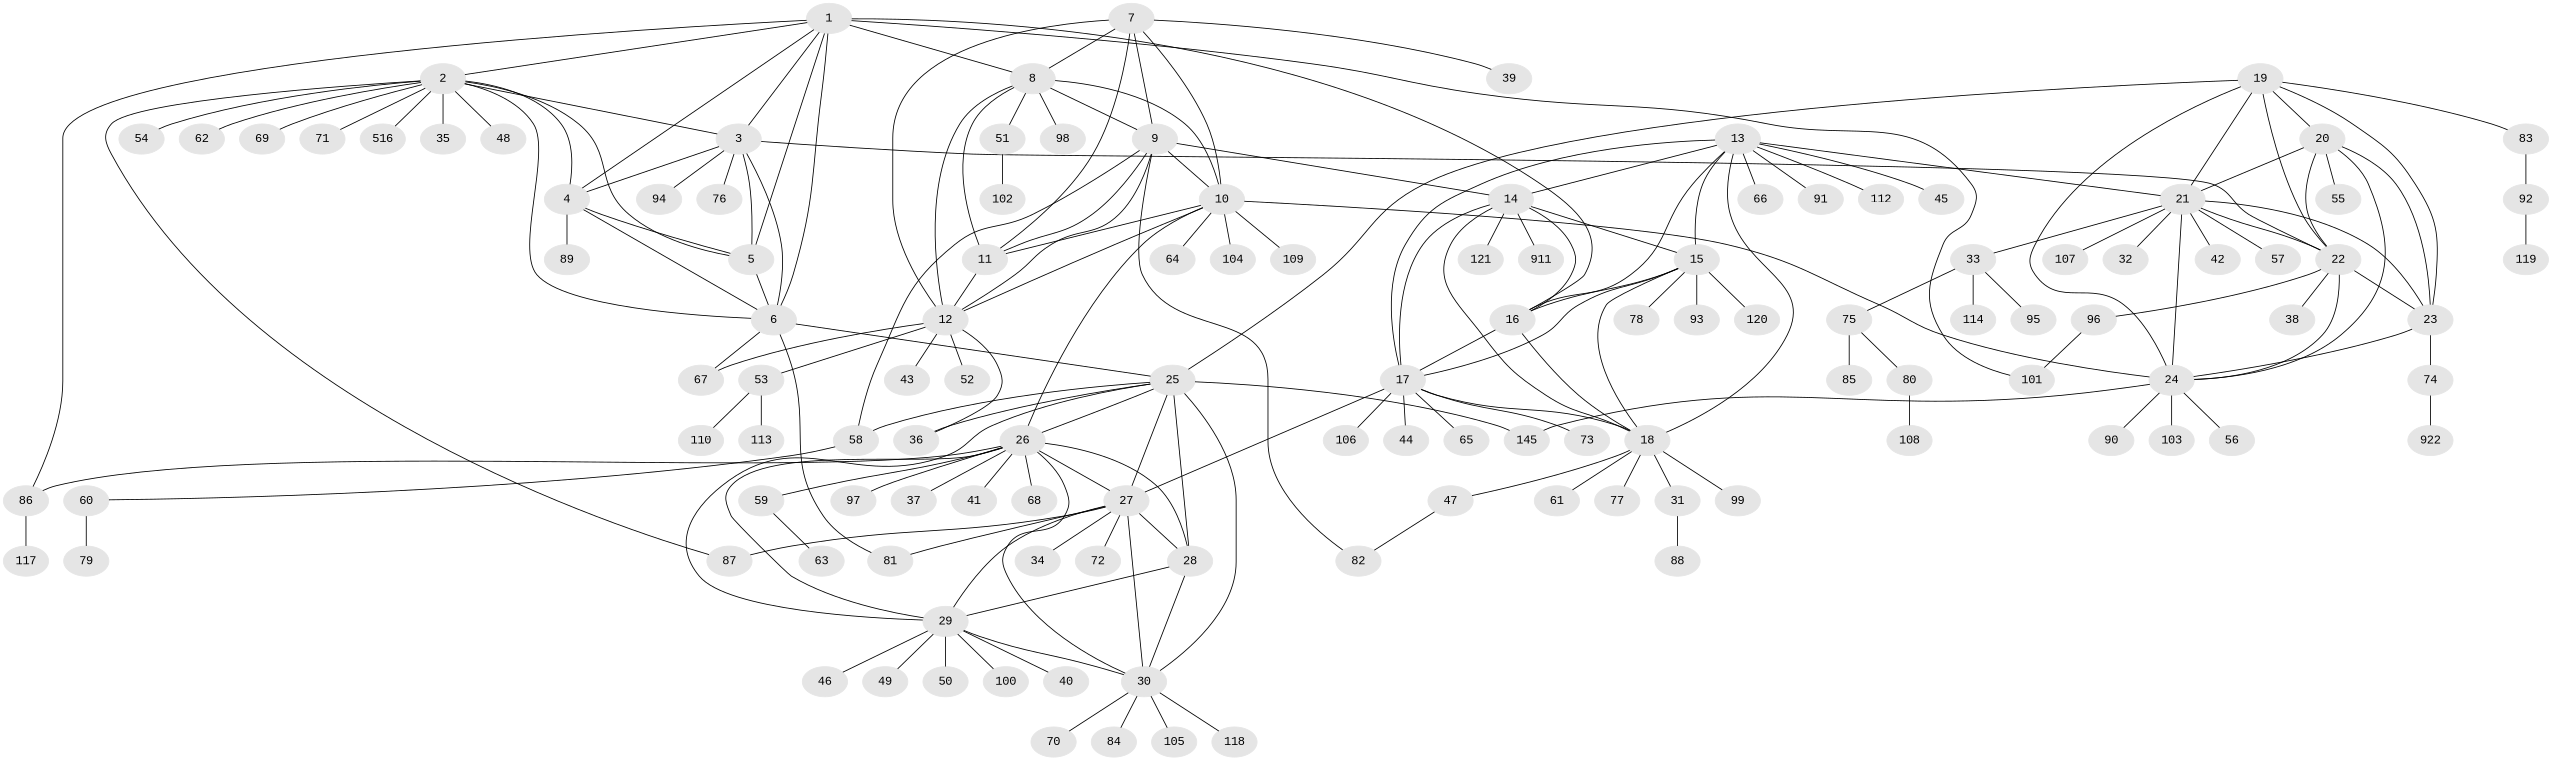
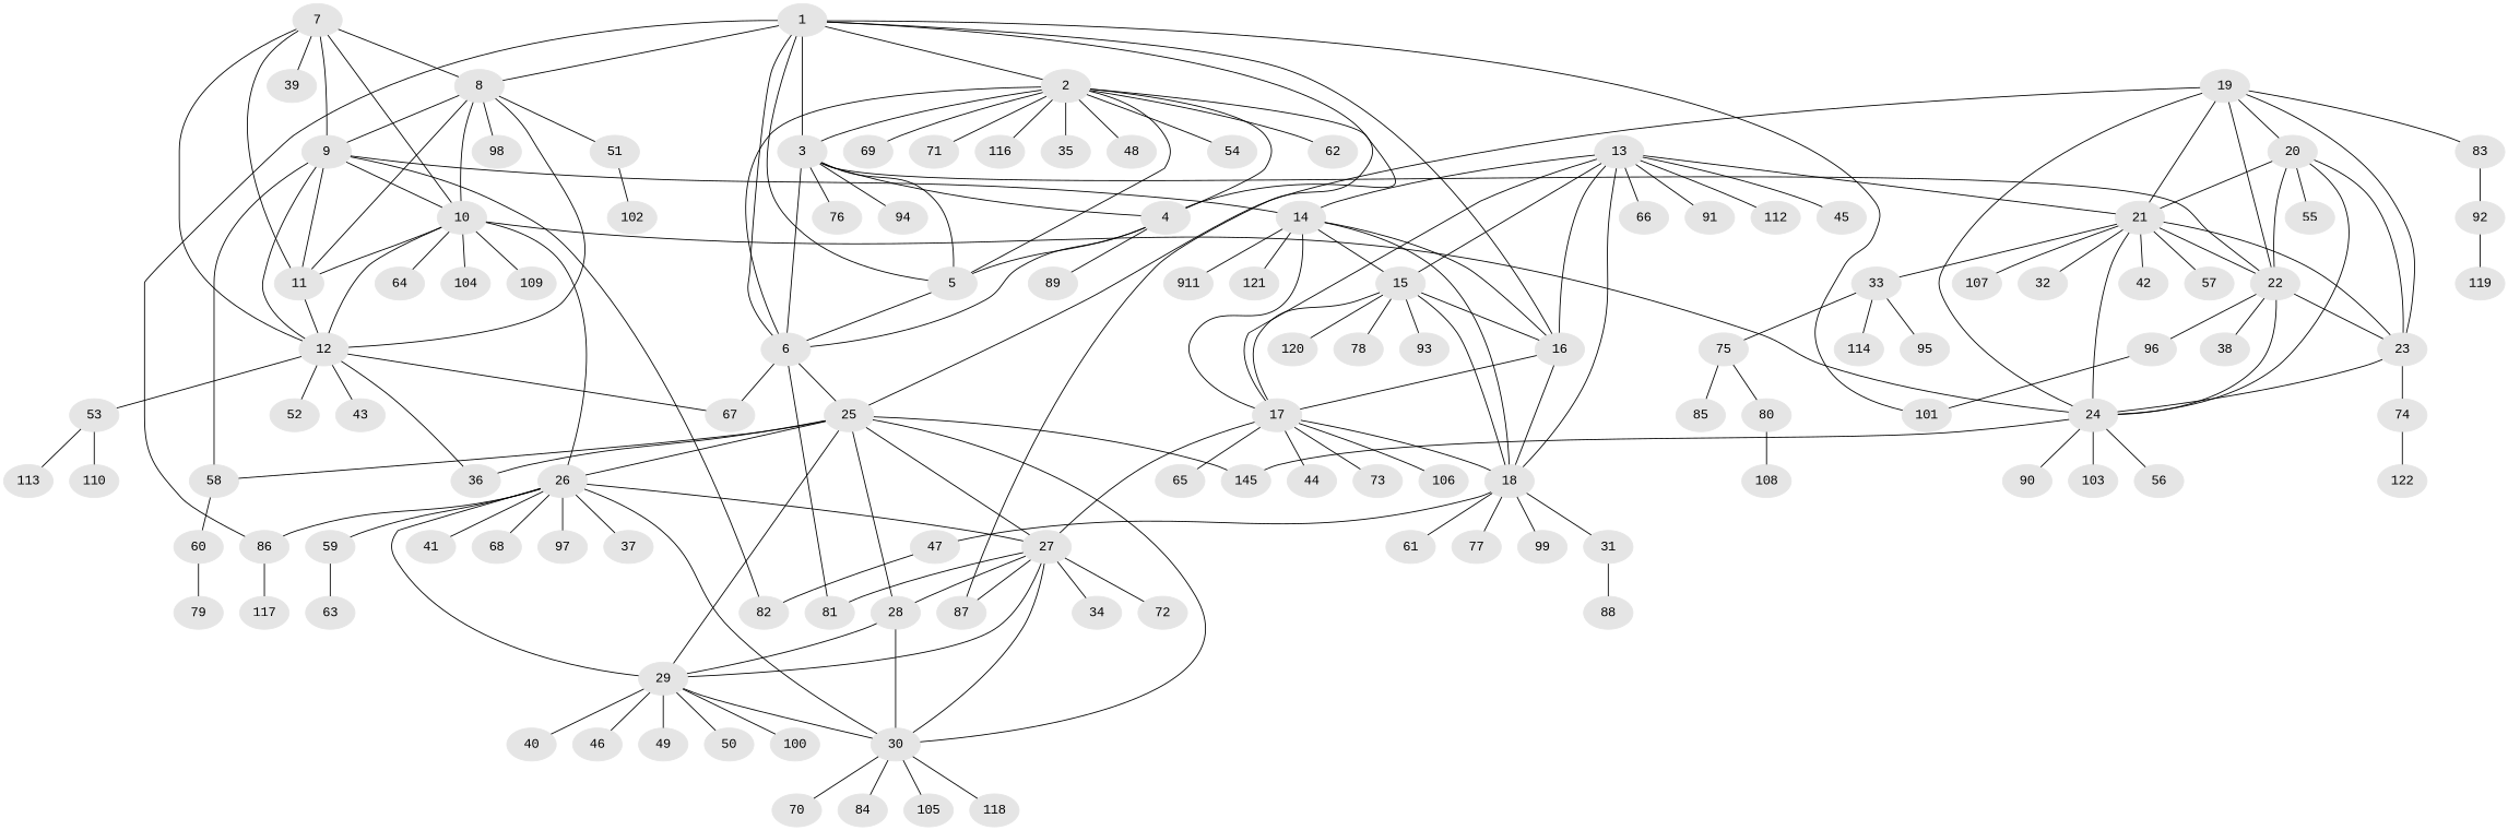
  graph {
    fontname="Liberation Mono"
    node [color=gray90 fontname="Liberation Mono" style=filled]
    edge [fontname="Liberation Mono"]
    1
    2
    3
    4
    5
    6
    8
    16
    86
    101
    35
    48
    54
    62
    69
    71
    87
-   116 [label=516]
+   116
    22
    76
    94
    89
    25
    67
    81
    9
    10
    11
    12
    51
    98
    17
    18
    117
    24
    23
    38
    96
    58
    26
    36
    27
    n43 [label=145]
    28
    29
    30
    7
    39
    14
    82
    64
    104
    109
    43
    52
    53
    102
    15
    n59 [label=911]
    121
    60
    56
    90
    103
    37
    41
    59
    68
    97
    110
    113
    13
    21
    45
    66
    91
    112
    78
    93
    120
    44
    65
    73
    106
    31
    47
    61
    77
    99
    32
    33
    42
    57
    107
    34
    72
    88
    19
    20
    83
    55
    74
    92
    75
    95
    114
-   122 [label=922]
+   122
    40
    46
    49
    50
    100
    70
    84
    105
    118
    63
    80
    85
    79
    108
    119
    1 -- 2
    1 -- 3
    1 -- 4
    1 -- 5
    1 -- 6
    1 -- 8
    1 -- 16
    1 -- 86
    1 -- 101
    2 -- 3
    2 -- 4
    2 -- 5
    2 -- 6
    2 -- 35
    2 -- 48
    2 -- 54
    2 -- 62
    2 -- 69
    2 -- 71
    2 -- 87
    2 -- 116
    3 -- 4
    3 -- 5
    3 -- 6
    3 -- 22
    3 -- 76
    3 -- 94
    4 -- 5
    4 -- 6
    4 -- 89
    5 -- 6
    6 -- 25
    6 -- 67
    6 -- 81
    8 -- 9
    8 -- 10
    8 -- 11
    8 -- 12
    8 -- 51
    8 -- 98
    16 -- 17
    16 -- 18
    86 -- 117
    22 -- 24
    22 -- 23
    22 -- 38
    22 -- 96
    25 -- 58
    25 -- 26
    25 -- 36
    25 -- 27
    25 -- n43
    25 -- 28
    25 -- 29
    25 -- 30
    9 -- 10
    9 -- 11
    9 -- 12
    9 -- 58
    9 -- 14
    9 -- 82
    10 -- 11
    10 -- 12
    10 -- 24
    10 -- 26
    10 -- 64
    10 -- 104
    10 -- 109
    11 -- 12
    12 -- 67
    12 -- 36
    12 -- 43
    12 -- 52
    12 -- 53
    51 -- 102
    17 -- 18
    17 -- 27
    17 -- 44
    17 -- 65
    17 -- 73
    17 -- 106
    18 -- 31
    18 -- 47
    18 -- 61
    18 -- 77
    18 -- 99
    24 -- n43
    24 -- 56
    24 -- 90
    24 -- 103
    23 -- 24
    23 -- 74
    96 -- 101
    58 -- 60
    26 -- 86
    26 -- 27
-   26 -- 28
    26 -- 29
    26 -- 30
    26 -- 37
    26 -- 41
    26 -- 59
    26 -- 68
    26 -- 97
    27 -- 87
    27 -- 81
    27 -- 28
    27 -- 29
    27 -- 30
    27 -- 34
    27 -- 72
    28 -- 29
    28 -- 30
    29 -- 30
    29 -- 40
    29 -- 46
    29 -- 49
    29 -- 50
    29 -- 100
    30 -- 70
    30 -- 84
    30 -- 105
    30 -- 118
    7 -- 8
    7 -- 9
    7 -- 10
    7 -- 11
    7 -- 12
    7 -- 39
    14 -- 16
    14 -- 17
    14 -- 18
    14 -- 15
    14 -- n59
    14 -- 121
    53 -- 110
    53 -- 113
    15 -- 16
    15 -- 17
    15 -- 18
    15 -- 78
    15 -- 93
    15 -- 120
    60 -- 79
    59 -- 63
    13 -- 16
    13 -- 17
    13 -- 18
    13 -- 14
    13 -- 15
    13 -- 21
    13 -- 45
    13 -- 66
    13 -- 91
    13 -- 112
    21 -- 22
    21 -- 24
    21 -- 23
    21 -- 32
    21 -- 33
    21 -- 42
    21 -- 57
    21 -- 107
    31 -- 88
    47 -- 82
    33 -- 75
    33 -- 95
    33 -- 114
    19 -- 22
    19 -- 25
    19 -- 24
    19 -- 23
    19 -- 21
    19 -- 20
    19 -- 83
    20 -- 22
    20 -- 24
    20 -- 23
    20 -- 21
    20 -- 55
    83 -- 92
    74 -- 122
    92 -- 119
    75 -- 80
    75 -- 85
    80 -- 108
  }
